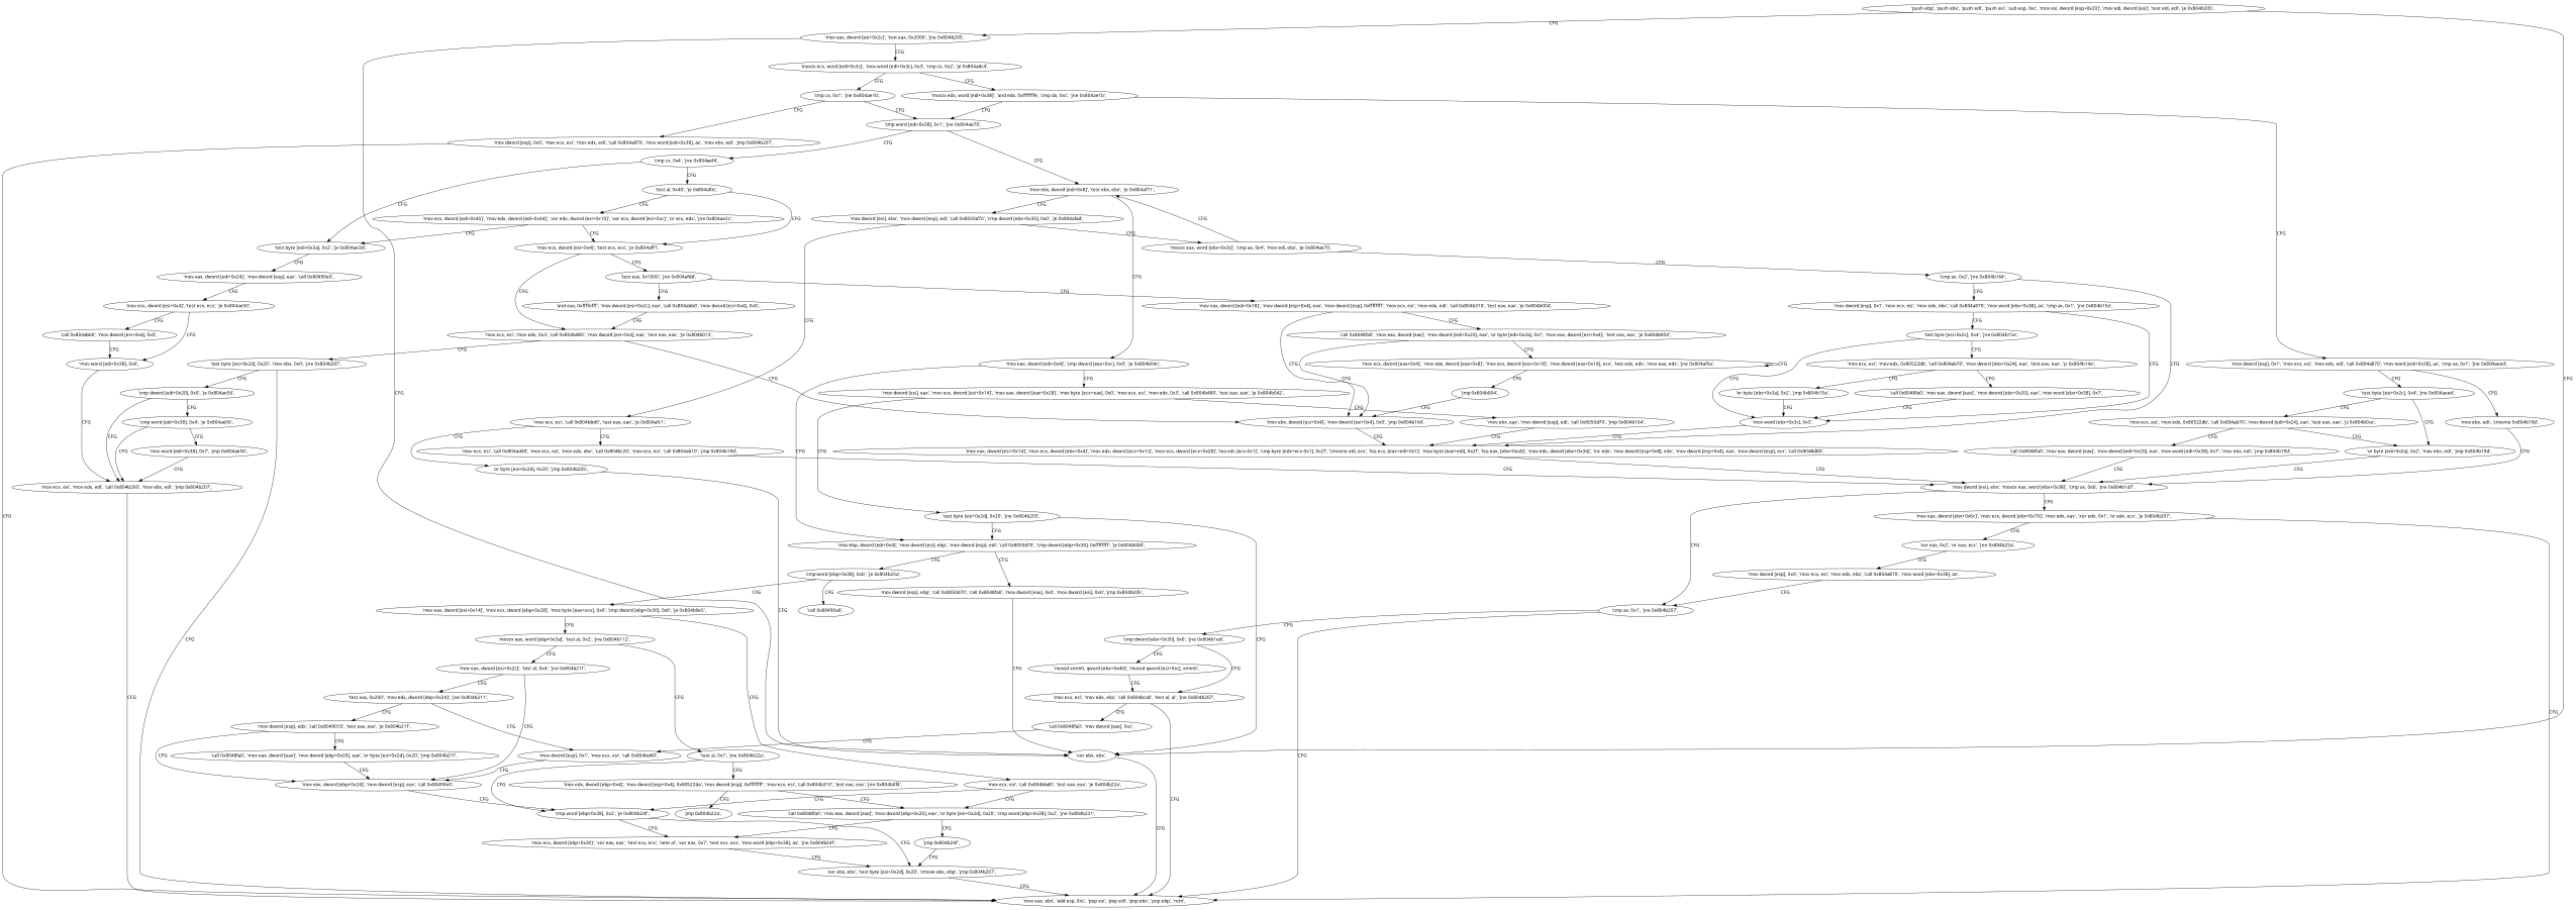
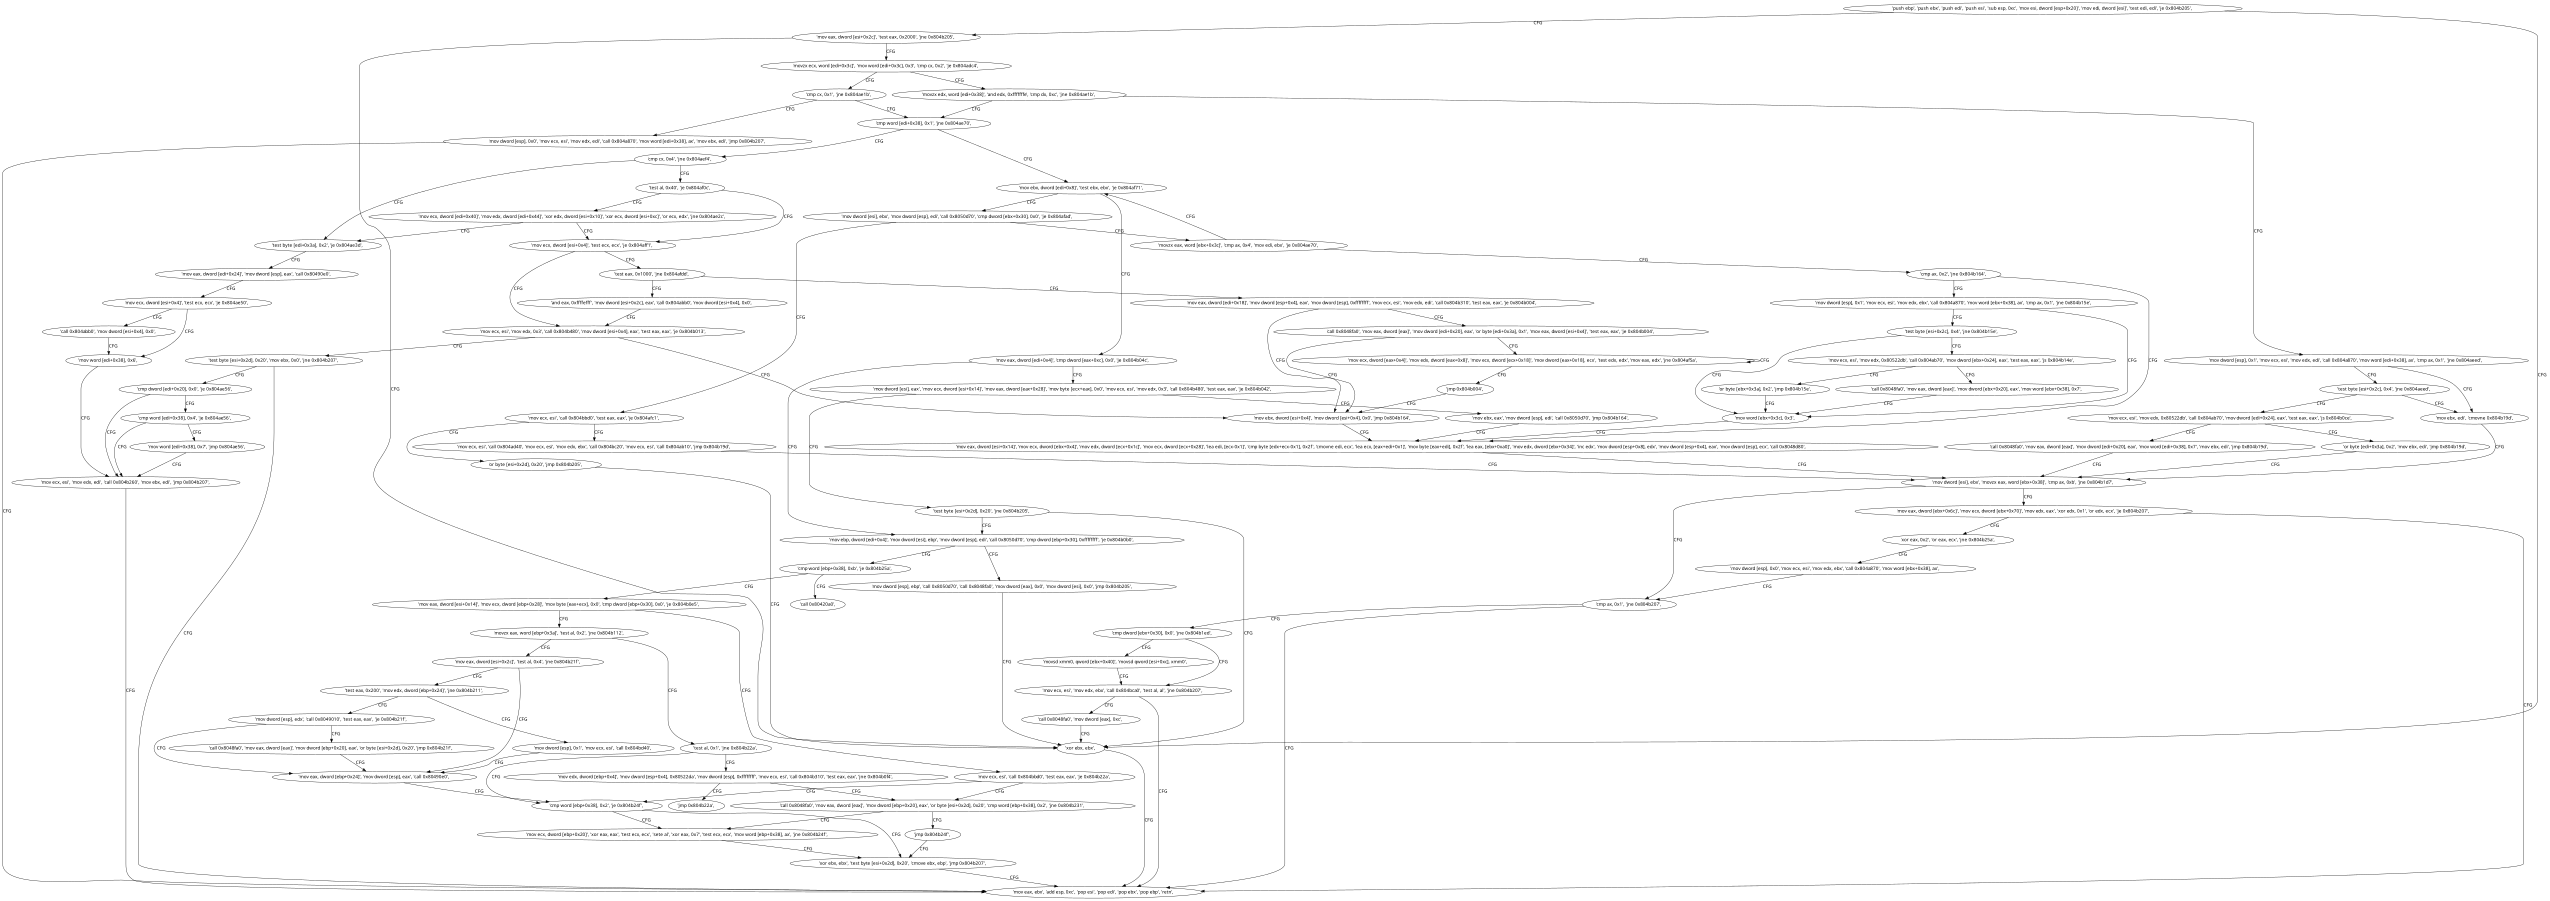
  digraph {
    fontname="Noto Sans"
    node [fontname="Noto Sans"]
    edge [fontname="Noto Sans"]
    n1 [label="'push ebp', 'push ebx', 'push edi', 'push esi', 'sub esp, 0xc', 'mov esi, dword [esp+0x20]', 'mov edi, dword [esi]', 'test edi, edi', 'je 0x804b205', "]
    n2 [label="'xor ebx, ebx', "]
    n3 [label="'mov eax, dword [esi+0x2c]', 'test eax, 0x2000', 'jne 0x804b205', "]
    n4 [label="'mov eax, ebx', 'add esp, 0xc', 'pop esi', 'pop edi', 'pop ebx', 'pop ebp', 'retn', "]
    n5 [label="'movzx ecx, word [edi+0x3c]', 'mov word [edi+0x3c], 0x3', 'cmp cx, 0x2', 'je 0x804adc4', "]
    n6 [label="'movzx edx, word [edi+0x38]', 'and edx, 0xfffffffe', 'cmp dx, 0xc', 'jne 0x804ae1b', "]
    n7 [label="'cmp cx, 0x1', 'jne 0x804ae1b', "]
    n8 [label="'cmp word [edi+0x38], 0x1', 'jne 0x804ae70', "]
    n9 [label="'mov dword [esp], 0x1', 'mov ecx, esi', 'mov edx, edi', 'call 0x804a870', 'mov word [edi+0x38], ax', 'cmp ax, 0x1', 'jne 0x804aeed', "]
    n10 [label="'mov dword [esp], 0x0', 'mov ecx, esi', 'mov edx, edi', 'call 0x804a870', 'mov word [edi+0x38], ax', 'mov ebx, edi', 'jmp 0x804b207', "]
    n11 [label="'mov ebx, dword [edi+0x8]', 'test ebx, ebx', 'je 0x804af71', "]
    n12 [label="'cmp cx, 0x4', 'jne 0x804aef4', "]
    n13 [label="'mov ebx, edi', 'cmovne 0x804b19d',"]
    n14 [label="'test byte [esi+0x2c], 0x4', 'jne 0x804aeed', "]
    n15 [label="'mov eax, dword [edi+0x4]', 'cmp dword [eax+0xc], 0x0', 'je 0x804b04c', "]
    n16 [label="'mov dword [esi], ebx', 'mov dword [esp], edi', 'call 0x8050d70', 'cmp dword [ebx+0x30], 0x0', 'je 0x804afad', "]
    n17 [label="'test al, 0x40', 'je 0x804af0c', "]
    n18 [label="'test byte [edi+0x3a], 0x2', 'je 0x804ae3d', "]
    n19 [label="'mov dword [esi], ebx', 'movzx eax, word [ebx+0x38]', 'cmp ax, 0xb', 'jne 0x804b1d7', "]
    n20 [label="'mov ecx, esi', 'mov edx, 0x80522db', 'call 0x804ab70', 'mov dword [edi+0x24], eax', 'test eax, eax', 'js 0x804b0ce', "]
    n21 [label="'mov ebp, dword [edi+0x4]', 'mov dword [esi], ebp', 'mov dword [esp], edi', 'call 0x8050d70', 'cmp dword [ebp+0x30], 0xffffffff', 'je 0x804b0b0', "]
    n22 [label="'mov dword [esi], eax', 'mov ecx, dword [esi+0x14]', 'mov eax, dword [eax+0x28]', 'mov byte [ecx+eax], 0x0', 'mov ecx, esi', 'mov edx, 0x3', 'call 0x804b480', 'test eax, eax', 'je 0x804b042', "]
    n23 [label="'mov ecx, esi', 'call 0x804bbd0', 'test eax, eax', 'je 0x804afc1', "]
    n24 [label="'movzx eax, word [ebx+0x3c]', 'cmp ax, 0x4', 'mov edi, ebx', 'je 0x804ae70', "]
    n25 [label="'mov ecx, dword [esi+0x4]', 'test ecx, ecx', 'je 0x804aff1', "]
    n26 [label="'mov ecx, dword [edi+0x40]', 'mov edx, dword [edi+0x44]', 'xor edx, dword [esi+0x10]', 'xor ecx, dword [esi+0xc]', 'or ecx, edx', 'jne 0x804ae2c', "]
    n27 [label="'mov eax, dword [edi+0x24]', 'mov dword [esp], eax', 'call 0x80490e0', "]
    n28 [label="'cmp ax, 0x1', 'jne 0x804b207', "]
    n29 [label="'mov eax, dword [ebx+0x6c]', 'mov ecx, dword [ebx+0x70]', 'mov edx, eax', 'xor edx, 0x1', 'or edx, ecx', 'je 0x804b207', "]
    n30 [label="'call 0x8048fa0', 'mov eax, dword [eax]', 'mov dword [edi+0x20], eax', 'mov word [edi+0x38], 0x7', 'mov ebx, edi', 'jmp 0x804b19d', "]
    n31 [label="'or byte [edi+0x3a], 0x2', 'mov ebx, edi', 'jmp 0x804b19d', "]
    n32 [label="'mov dword [esp], ebp', 'call 0x8050d70', 'call 0x8048fa0', 'mov dword [eax], 0x0', 'mov dword [esi], 0x0', 'jmp 0x804b205', "]
    n33 [label="'cmp word [ebp+0x38], 0xb', 'je 0x804b25a', "]
    n34 [label="'test byte [esi+0x2d], 0x20', 'jne 0x804b205', "]
    n35 [label="'mov ebx, eax', 'mov dword [esp], edi', 'call 0x8050d70', 'jmp 0x804b164', "]
    n36 [label="'mov ecx, esi', 'call 0x804ad40', 'mov ecx, esi', 'mov edx, ebx', 'call 0x804bc20', 'mov ecx, esi', 'call 0x804ab10', 'jmp 0x804b19d', "]
    n37 [label="'or byte [esi+0x2d], 0x20', 'jmp 0x804b205', "]
    n38 [label="'cmp ax, 0x2', 'jne 0x804b164', "]
    n39 [label="'mov ecx, esi', 'mov edx, 0x3', 'call 0x804b480', 'mov dword [esi+0x4], eax', 'test eax, eax', 'je 0x804b013', "]
-   n40 [label="'test eax, 0x1000', 'jne 0x904afdd',"]
+   n40 [label="'test eax, 0x1000', 'jne 0x804afdd', "]
    n41 [label="'mov ecx, dword [esi+0x4]', 'test ecx, ecx', 'je 0x804ae50', "]
    n42 [label="'mov word [edi+0x38], 0x6', "]
    n43 [label="'call 0x804abb0', 'mov dword [esi+0x4], 0x0', "]
    n44 [label="'cmp dword [ebx+0x30], 0x0', 'jne 0x804b1ed', "]
    n45 [label="'xor eax, 0x2', 'or eax, ecx', 'jne 0x804b25a', "]
-   n46 [label="'call 0x80490a0', "]
+   n46 [label="'call 0x80420a0',"]
    n47 [label="'mov eax, dword [esi+0x14]', 'mov ecx, dword [ebp+0x28]', 'mov byte [eax+ecx], 0x0', 'cmp dword [ebp+0x30], 0x0', 'je 0x804b0e5', "]
    n48 [label="'mov eax, dword [esi+0x14]', 'mov ecx, dword [ebx+0x4]', 'mov edx, dword [ecx+0x1c]', 'mov ecx, dword [ecx+0x28]', 'lea edi, [ecx-0x1]', 'cmp byte [edx+ecx-0x1], 0x2f', 'cmovne edi, ecx', 'lea ecx, [eax+edi+0x1]', 'mov byte [eax+edi], 0x2f', 'lea eax, [ebx+0xa0]', 'mov edx, dword [ebx+0x34]', 'inc edx', 'mov dword [esp+0x8], edx', 'mov dword [esp+0x4], eax', 'mov dword [esp], ecx', 'call 0x8048d80', "]
    n49 [label="'mov dword [esp], 0x1', 'mov ecx, esi', 'mov edx, ebx', 'call 0x804a870', 'mov word [ebx+0x38], ax', 'cmp ax, 0x1', 'jne 0x804b15e', "]
    n50 [label="'test byte [esi+0x2d], 0x20', 'mov ebx, 0x0', 'jne 0x804b207', "]
    n51 [label="'mov ebx, dword [esi+0x4]', 'mov dword [esi+0x4], 0x0', 'jmp 0x804b164', "]
    n52 [label="'and eax, 0xffffefff', 'mov dword [esi+0x2c], eax', 'call 0x804abb0', 'mov dword [esi+0x4], 0x0', "]
    n53 [label="'mov eax, dword [edi+0x18]', 'mov dword [esp+0x4], eax', 'mov dword [esp], 0xffffffff', 'mov ecx, esi', 'mov edx, edi', 'call 0x804b310', 'test eax, eax', 'je 0x804b004', "]
    n54 [label="'mov ecx, esi', 'mov edx, edi', 'call 0x804b260', 'mov ebx, edi', 'jmp 0x804b207', "]
    n55 [label="'mov ecx, esi', 'mov edx, ebx', 'call 0x804bca0', 'test al, al', 'jne 0x804b207', "]
    n56 [label="'movsd xmm0, qword [ebx+0x40]', 'movsd qword [esi+0xc], xmm0', "]
    n57 [label="'mov dword [esp], 0x0', 'mov ecx, esi', 'mov edx, ebx', 'call 0x804a870', 'mov word [ebx+0x38], ax', "]
    n58 [label="'mov ecx, esi', 'call 0x804bbd0', 'test eax, eax', 'je 0x804b22a', "]
    n59 [label="'movzx eax, word [ebp+0x3a]', 'test al, 0x2', 'jne 0x804b112', "]
    n60 [label="'mov word [ebx+0x3c], 0x3', "]
    n61 [label="'test byte [esi+0x2c], 0x4', 'jne 0x804b15e', "]
    n62 [label="'cmp dword [edi+0x20], 0x0', 'je 0x804ae56', "]
    n63 [label="'call 0x8048fa0', 'mov eax, dword [eax]', 'mov dword [edi+0x20], eax', 'or byte [edi+0x3a], 0x1', 'mov eax, dword [esi+0x4]', 'test eax, eax', 'je 0x804b004', "]
    n64 [label="'call 0x8048fa0', 'mov dword [eax], 0xc', "]
    n65 [label="'cmp word [ebp+0x38], 0x2', 'je 0x804b24f', "]
    n66 [label="'call 0x8048fa0', 'mov eax, dword [eax]', 'mov dword [ebp+0x20], eax', 'or byte [esi+0x2d], 0x20', 'cmp word [ebp+0x38], 0x2', 'jne 0x804b231', "]
    n67 [label="'mov eax, dword [esi+0x2c]', 'test al, 0x4', 'jne 0x804b21f', "]
    n68 [label="'test al, 0x1', 'jne 0x804b22a', "]
    n69 [label="'mov ecx, esi', 'mov edx, 0x80522db', 'call 0x804ab70', 'mov dword [ebx+0x24], eax', 'test eax, eax', 'js 0x804b14e', "]
    n70 [label="'cmp word [edi+0x38], 0x4', 'je 0x804ae56', "]
    n71 [label="'mov ecx, dword [eax+0x4]', 'mov edx, dword [eax+0x8]', 'mov ecx, dword [ecx+0x18]', 'mov dword [eax+0x18], ecx', 'test edx, edx', 'mov eax, edx', 'jne 0x804af5a', "]
    n72 [label="'xor ebx, ebx', 'test byte [esi+0x2d], 0x20', 'cmove ebx, ebp', 'jmp 0x804b207', "]
    n73 [label="'mov ecx, dword [ebp+0x20]', 'xor eax, eax', 'test ecx, ecx', 'sete al', 'xor eax, 0x7', 'test ecx, ecx', 'mov word [ebp+0x38], ax', 'jne 0x804b24f', "]
    n74 [label="'jmp 0x804b24f', "]
    n75 [label="'mov eax, dword [ebp+0x24]', 'mov dword [esp], eax', 'call 0x80490e0', "]
    n76 [label="'test eax, 0x200', 'mov edx, dword [ebp+0x24]', 'jne 0x804b211', "]
    n77 [label="'mov edx, dword [ebp+0x4]', 'mov dword [esp+0x4], 0x80522da', 'mov dword [esp], 0xffffffff', 'mov ecx, esi', 'call 0x804b310', 'test eax, eax', 'jne 0x804b0f4', "]
    n78 [label="'call 0x8048fa0', 'mov eax, dword [eax]', 'mov dword [ebx+0x20], eax', 'mov word [ebx+0x38], 0x7', "]
    n79 [label="'or byte [ebx+0x3a], 0x2', 'jmp 0x804b15e', "]
    n80 [label="'mov word [edi+0x38], 0x7', 'jmp 0x804ae56', "]
    n81 [label="'jmp 0x804b004', "]
    n82 [label="'mov dword [esp], 0x1', 'mov ecx, esi', 'call 0x804bd40', "]
    n83 [label="'mov dword [esp], edx', 'call 0x8049010', 'test eax, eax', 'je 0x804b21f', "]
    n84 [label="'jmp 0x804b22a', "]
    n85 [label="'call 0x8048fa0', 'mov eax, dword [eax]', 'mov dword [ebp+0x20], eax', 'or byte [esi+0x2d], 0x20', 'jmp 0x804b21f', "]
    n1 -> n2 [label=CFG]
    n1 -> n3 [label=CFG]
    n2 -> n4 [label=CFG]
    n3 -> n2 [label=CFG]
    n3 -> n5 [label=CFG]
    n5 -> n6 [label=CFG]
    n5 -> n7 [label=CFG]
    n6 -> n8 [label=CFG]
    n6 -> n9 [label=CFG]
    n7 -> n8 [label=CFG]
    n7 -> n10 [label=CFG]
    n8 -> n11 [label=CFG]
    n8 -> n12 [label=CFG]
    n9 -> n13 [label=CFG]
    n9 -> n14 [label=CFG]
    n10 -> n4 [label=CFG]
    n11 -> n15 [label=CFG]
    n11 -> n16 [label=CFG]
    n12 -> n17 [label=CFG]
    n12 -> n18 [label=CFG]
    n13 -> n19 [label=CFG]
-   n14 -> n31 [label=CFG]
+   n14 -> n13 [label=CFG]
    n14 -> n20 [label=CFG]
    n15 -> n21 [label=CFG]
    n15 -> n22 [label=CFG]
    n16 -> n23 [label=CFG]
    n16 -> n24 [label=CFG]
    n17 -> n25 [label=CFG]
    n17 -> n26 [label=CFG]
    n18 -> n27 [label=CFG]
    n19 -> n28 [label=CFG]
    n19 -> n29 [label=CFG]
    n20 -> n30 [label=CFG]
    n20 -> n31 [label=CFG]
    n21 -> n32 [label=CFG]
    n21 -> n33 [label=CFG]
    n22 -> n34 [label=CFG]
    n22 -> n35 [label=CFG]
    n23 -> n36 [label=CFG]
    n23 -> n37 [label=CFG]
    n24 -> n11 [label=CFG]
    n24 -> n38 [label=CFG]
    n25 -> n39 [label=CFG]
    n25 -> n40 [label=CFG]
    n26 -> n18 [label=CFG]
    n26 -> n25 [label=CFG]
    n27 -> n41 [label=CFG]
    n28 -> n4 [label=CFG]
    n28 -> n44 [label=CFG]
    n29 -> n4 [label=CFG]
    n29 -> n45 [label=CFG]
    n30 -> n19 [label=CFG]
    n31 -> n19 [label=CFG]
    n32 -> n2 [label=CFG]
    n33 -> n46 [label=CFG]
    n33 -> n47 [label=CFG]
    n34 -> n2 [label=CFG]
    n34 -> n21 [label=CFG]
    n35 -> n48 [label=CFG]
    n36 -> n19 [label=CFG]
    n37 -> n2 [label=CFG]
    n38 -> n48 [label=CFG]
    n38 -> n49 [label=CFG]
    n39 -> n50 [label=CFG]
    n39 -> n51 [label=CFG]
    n40 -> n52 [label=CFG]
    n40 -> n53 [label=CFG]
    n41 -> n42 [label=CFG]
    n41 -> n43 [label=CFG]
    n42 -> n54 [label=CFG]
    n43 -> n42 [label=CFG]
    n44 -> n55 [label=CFG]
    n44 -> n56 [label=CFG]
    n45 -> n57 [label=CFG]
    n47 -> n58 [label=CFG]
    n47 -> n59 [label=CFG]
    n48 -> n19 [label=CFG]
    n49 -> n60 [label=CFG]
    n49 -> n61 [label=CFG]
    n50 -> n4 [label=CFG]
    n50 -> n62 [label=CFG]
    n51 -> n48 [label=CFG]
    n52 -> n39 [label=CFG]
    n53 -> n51 [label=CFG]
    n53 -> n63 [label=CFG]
    n54 -> n4 [label=CFG]
    n55 -> n4 [label=CFG]
    n55 -> n64 [label=CFG]
    n56 -> n55 [label=CFG]
    n57 -> n28 [label=CFG]
    n58 -> n65 [label=CFG]
    n58 -> n66 [label=CFG]
    n59 -> n67 [label=CFG]
    n59 -> n68 [label=CFG]
    n60 -> n48 [label=CFG]
    n61 -> n60 [label=CFG]
    n61 -> n69 [label=CFG]
    n62 -> n54 [label=CFG]
    n62 -> n70 [label=CFG]
    n63 -> n51 [label=CFG]
    n63 -> n71 [label=CFG]
-   n64 -> n82 [label=CFG]
+   n64 -> n2 [label=CFG]
    n65 -> n72 [label=CFG]
    n65 -> n73 [label=CFG]
    n66 -> n73 [label=CFG]
    n66 -> n74 [label=CFG]
    n67 -> n75 [label=CFG]
    n67 -> n76 [label=CFG]
    n68 -> n65 [label=CFG]
    n68 -> n77 [label=CFG]
    n69 -> n78 [label=CFG]
    n69 -> n79 [label=CFG]
    n70 -> n54 [label=CFG]
    n70 -> n80 [label=CFG]
    n71 -> n71 [label=CFG]
    n71 -> n81 [label=CFG]
    n72 -> n4 [label=CFG]
    n73 -> n72 [label=CFG]
    n74 -> n72 [label=CFG]
    n75 -> n65 [label=CFG]
    n76 -> n82 [label=CFG]
    n76 -> n83 [label=CFG]
    n77 -> n66 [label=CFG]
    n77 -> n84 [label=CFG]
    n78 -> n60 [label=CFG]
    n79 -> n60 [label=CFG]
    n80 -> n54 [label=CFG]
    n81 -> n51 [label=CFG]
    n82 -> n75 [label=CFG]
    n83 -> n75 [label=CFG]
    n83 -> n85 [label=CFG]
    n85 -> n75 [label=CFG]
  }
